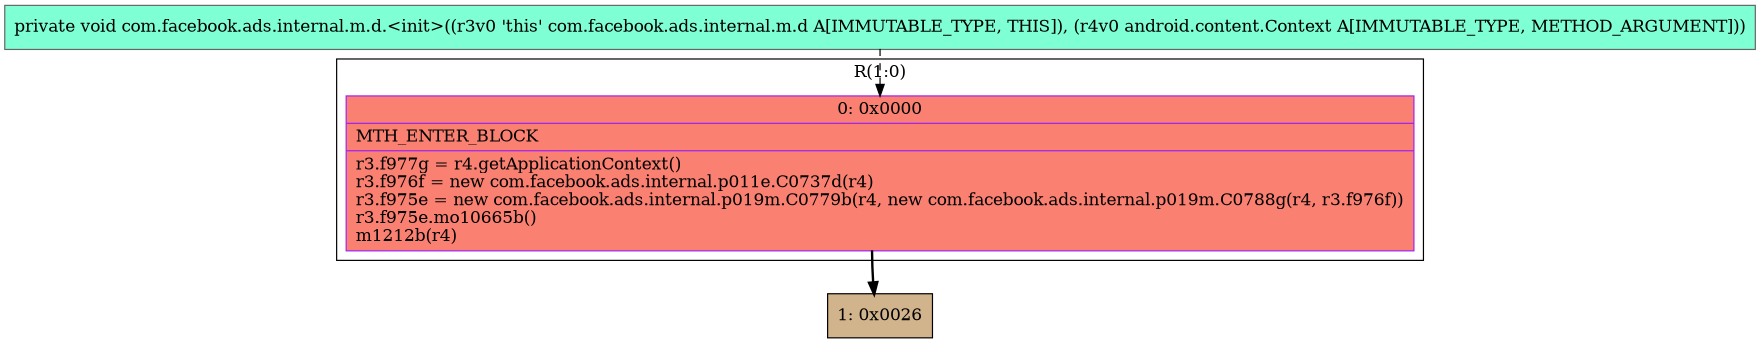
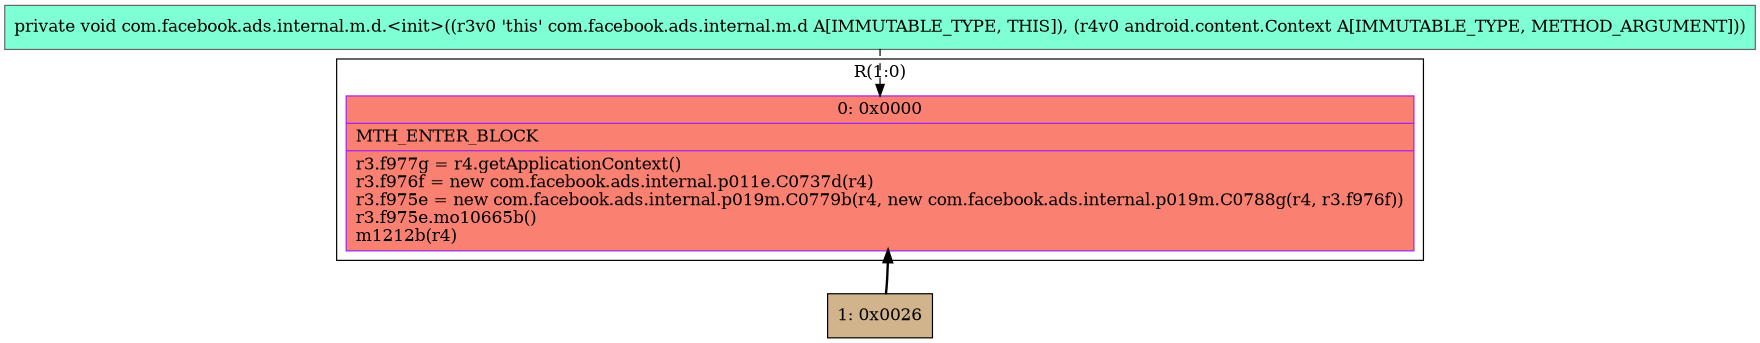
  digraph {
    node [shape=record style=filled]
    n1 [color=purple label="{0\:\ 0x0000|MTH_ENTER_BLOCK\l|r3.f977g = r4.getApplicationContext()\lr3.f976f = new com.facebook.ads.internal.p011e.C0737d(r4)\lr3.f975e = new com.facebook.ads.internal.p019m.C0779b(r4, new com.facebook.ads.internal.p019m.C0788g(r4, r3.f976f))\lr3.f975e.mo10665b()\lm1212b(r4)\l}" fillcolor=salmon]
    n2 [color=black label="{1\:\ 0x0026}" fillcolor=tan]
    n3 [label="{private void com.facebook.ads.internal.m.d.\<init\>((r3v0 'this' com.facebook.ads.internal.m.d A[IMMUTABLE_TYPE, THIS]), (r4v0 android.content.Context A[IMMUTABLE_TYPE, METHOD_ARGUMENT])) }" fillcolor=aquamarine color=gray40]
    subgraph cluster_1 {
      label="R(1:0)"
      n1
    }
-   n1 -> n2 [style=bold]
+   n2 -> n1 [style=bold]
    n3 -> n1 [style=dashed]
  }
